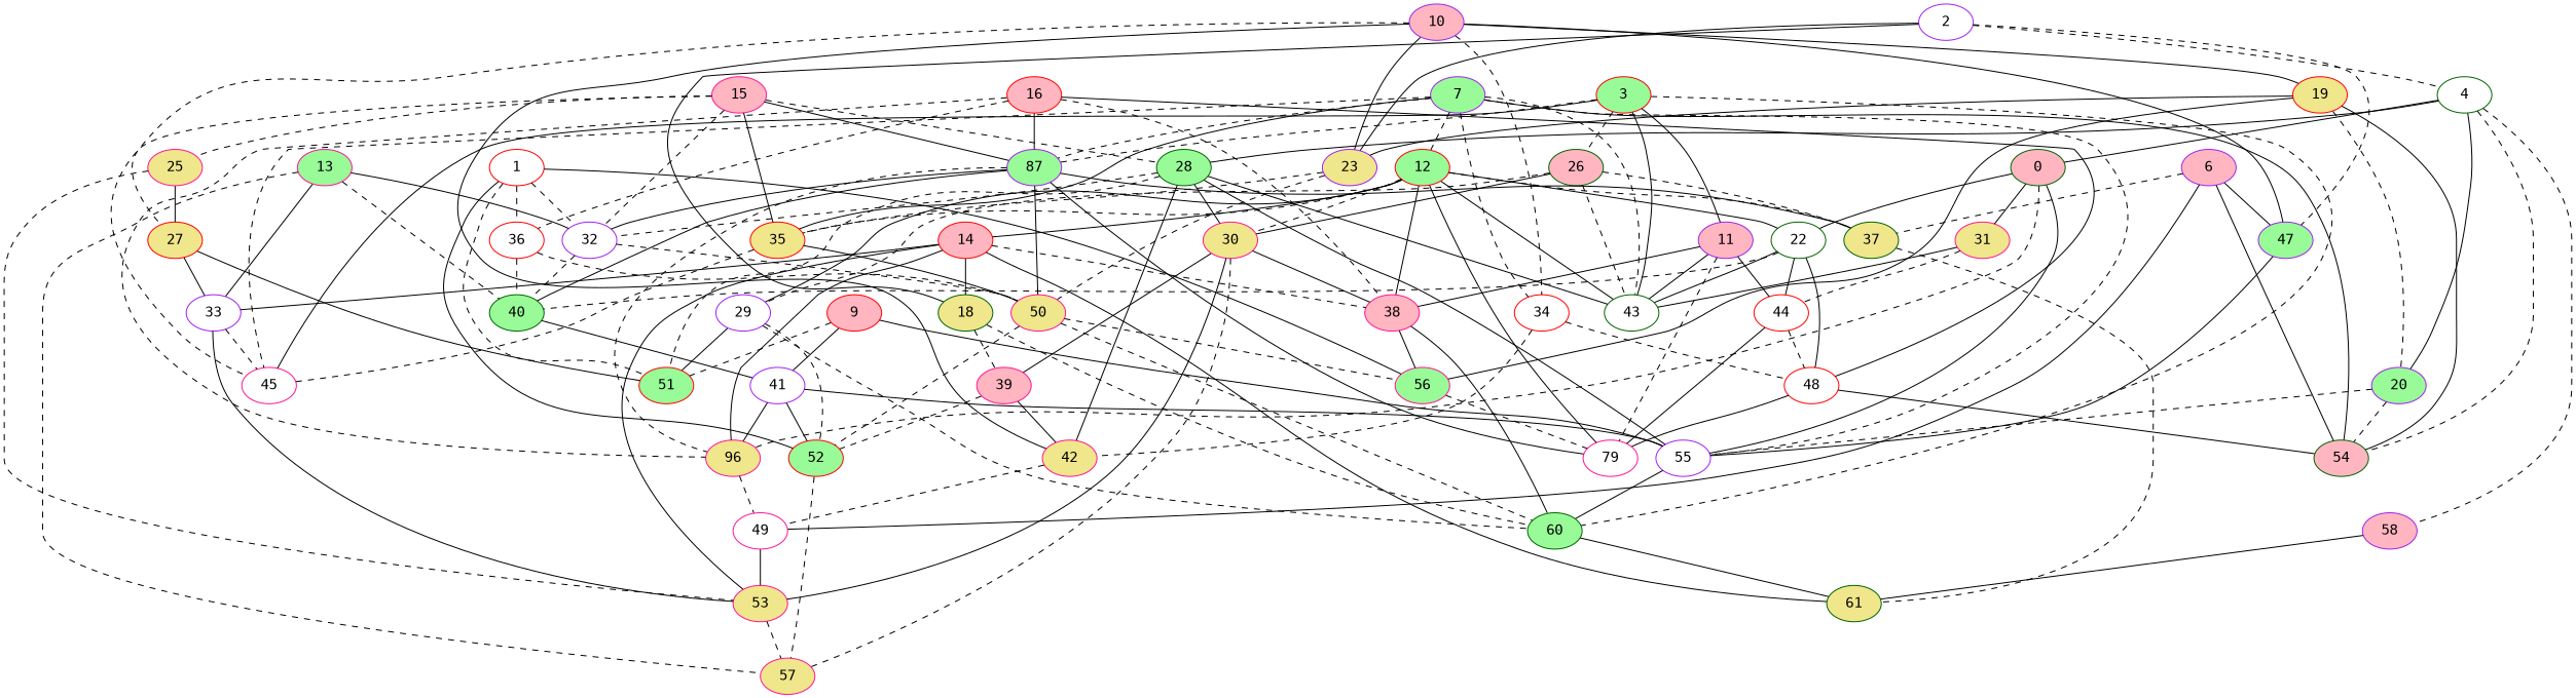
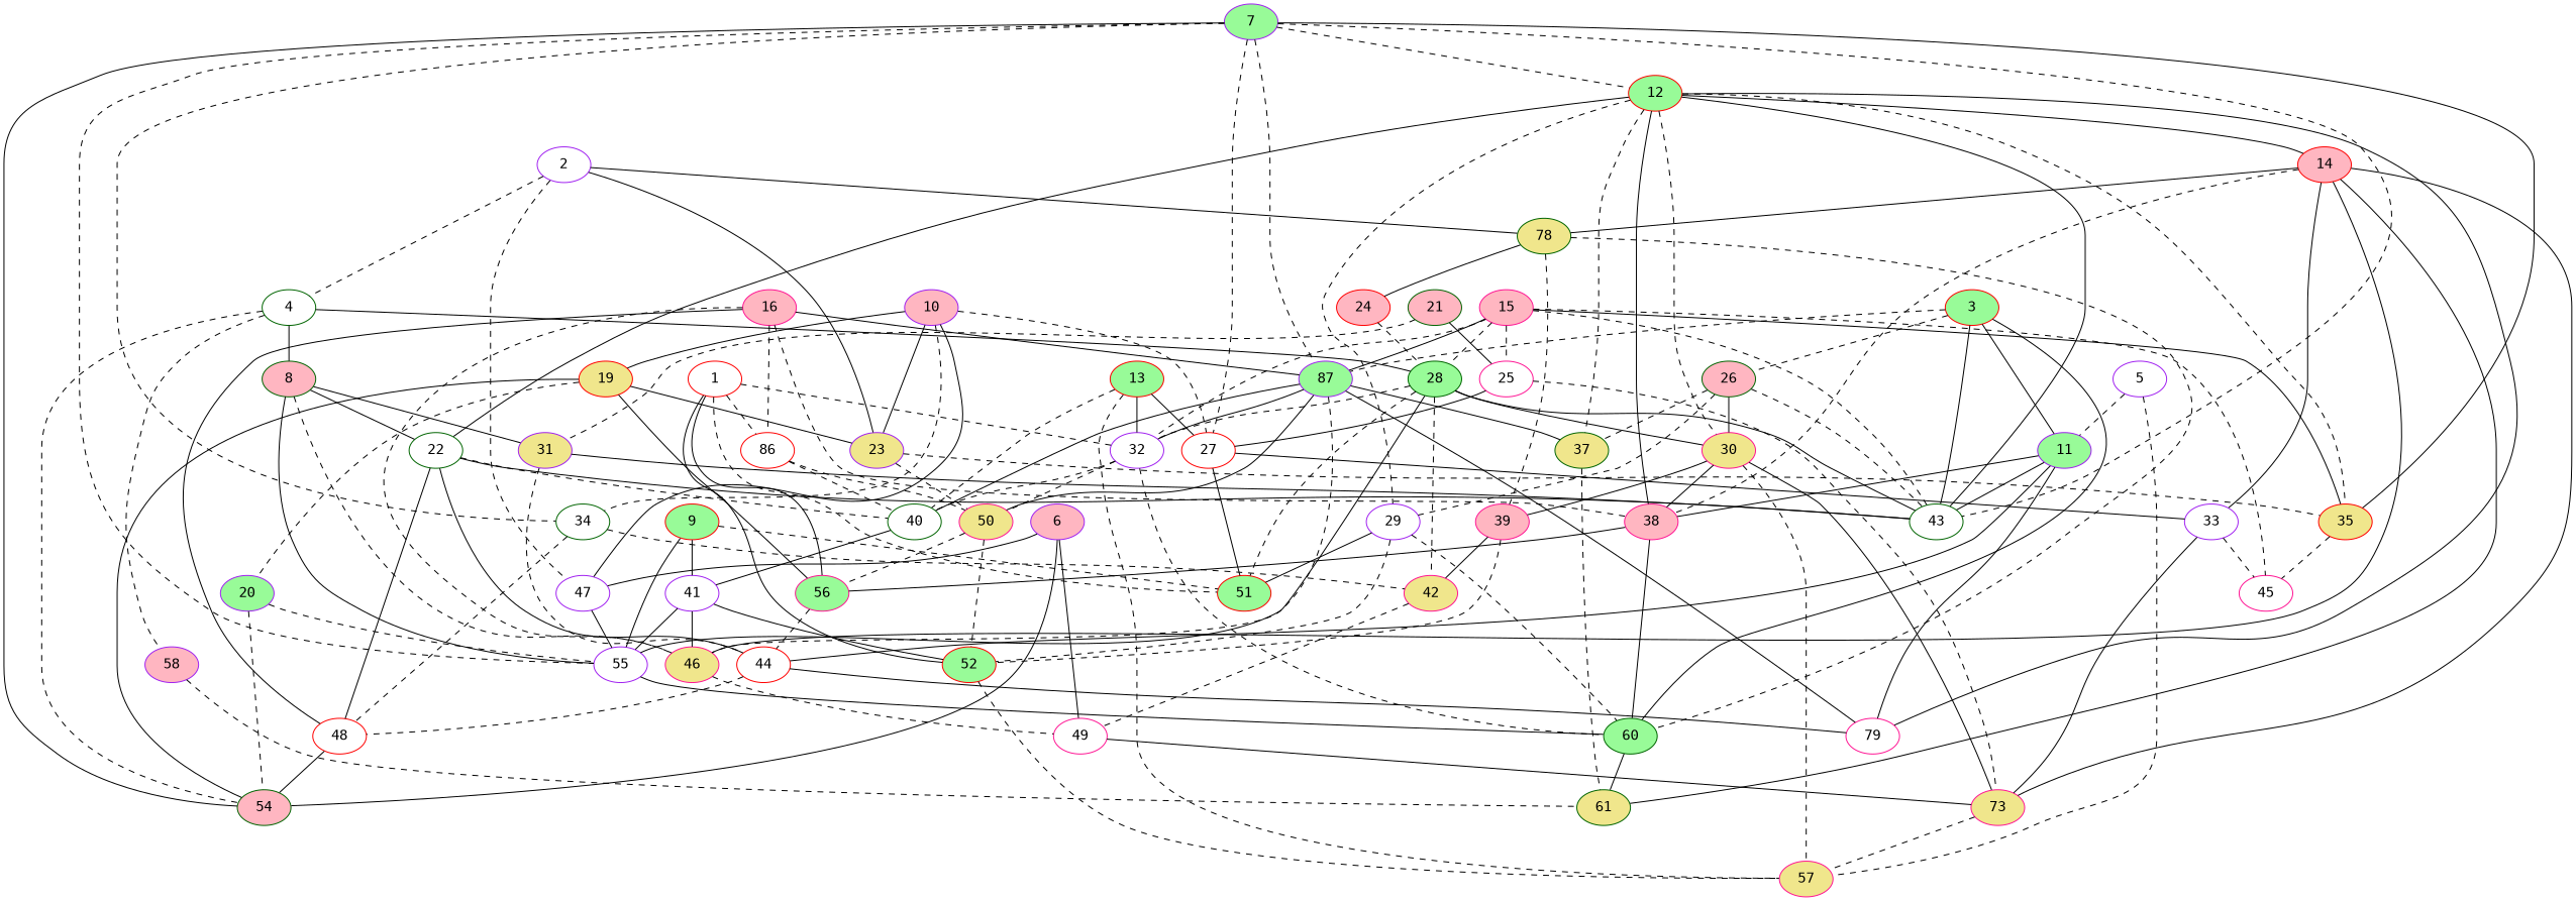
  graph {
    fontname="DejaVu Sans Mono"
    node [color=purple fillcolor=white fontname="DejaVu Sans Mono" style=filled]
    edge [fontname="DejaVu Sans Mono" style=solid weight=1.0]
    32
    1 [color=red]
-   36 [color=red]
+   36 [color=red label=86]
    51 [color=red fillcolor=palegreen]
    52 [color=red fillcolor=palegreen]
    56 [color=deeppink fillcolor=palegreen]
    60 [color=darkgreen fillcolor=palegreen]
-   40 [color=darkgreen fillcolor=palegreen]
+   40 [color=darkgreen]
    50 [color=deeppink fillcolor=khaki]
    57 [color=deeppink fillcolor=khaki]
    n11 [color=deeppink label=79]
    2
    4 [color=darkgreen]
-   18 [color=darkgreen fillcolor=khaki]
+   18 [color=darkgreen fillcolor=khaki label=78]
    23 [fillcolor=khaki]
-   47 [fillcolor=palegreen]
-   8 [color=darkgreen fillcolor=lightpink label=0]
+   47
+   8 [color=darkgreen fillcolor=lightpink]
    20 [fillcolor=palegreen]
    28 [color=darkgreen fillcolor=palegreen]
    54 [color=darkgreen fillcolor=lightpink]
    58 [fillcolor=lightpink]
+   24 [color=red fillcolor=lightpink]
    39 [color=deeppink fillcolor=lightpink]
    35 [color=red fillcolor=khaki]
    55
    3 [color=red fillcolor=palegreen]
-   11 [fillcolor=lightpink]
+   11 [fillcolor=palegreen]
    n28 [fillcolor=palegreen label=87]
    26 [color=darkgreen fillcolor=lightpink]
    43 [color=darkgreen]
    45 [color=deeppink]
    38 [color=deeppink fillcolor=lightpink]
    44 [color=red]
    37 [color=darkgreen fillcolor=khaki]
-   46 [color=deeppink fillcolor=khaki label=96]
+   46 [color=deeppink fillcolor=khaki]
    29
    30 [color=deeppink fillcolor=khaki]
    61 [color=darkgreen fillcolor=khaki]
    22 [color=darkgreen]
-   31 [color=deeppink fillcolor=khaki]
+   31 [fillcolor=khaki]
    42 [color=deeppink fillcolor=khaki]
+   5
    6 [fillcolor=lightpink]
    49 [color=deeppink]
-   53 [color=deeppink fillcolor=khaki]
+   53 [color=deeppink fillcolor=khaki label=73]
    7 [fillcolor=palegreen]
    12 [color=red fillcolor=palegreen]
-   27 [color=red fillcolor=khaki]
-   34 [color=red]
+   27 [color=red]
+   34 [color=darkgreen]
    14 [color=red fillcolor=lightpink]
    33
    48 [color=red]
-   9 [color=red fillcolor=lightpink]
+   9 [color=red fillcolor=palegreen]
    41
    10 [fillcolor=lightpink]
    19 [color=red fillcolor=khaki]
-   13 [color=deeppink fillcolor=palegreen]
+   13 [color=red fillcolor=palegreen]
    15 [color=deeppink fillcolor=lightpink]
-   25 [color=deeppink fillcolor=khaki]
-   16 [color=red fillcolor=lightpink]
-   50 -- 60 [style=dashed]
+   25 [color=deeppink]
+   16 [color=deeppink fillcolor=lightpink]
+   21 [color=darkgreen fillcolor=lightpink]
+   32 -- 60 [style=dashed]
    32 -- 40 [style=dashed weight=2.0]
    32 -- 50 [style=dashed]
    1 -- 32 [style=dashed]
    1 -- 36 [style=dashed]
    1 -- 51 [style=dashed]
    1 -- 52
    1 -- 56
    36 -- 40 [style=dashed]
    36 -- 50 [style=dashed]
    52 -- 57 [style=dashed]
-   56 -- n11 [style=dashed]
+   56 -- 44 [style=dashed]
    60 -- 61
    40 -- 41
    50 -- 52 [style=dashed]
    50 -- 56 [style=dashed]
    2 -- 4 [style=dashed]
    2 -- 18
    2 -- 23
    2 -- 47 [style=dashed]
    4 -- 8
-   4 -- 20
    4 -- 28
    4 -- 54 [style=dashed]
    4 -- 58 [style=dashed]
    18 -- 60 [style=dashed]
+   18 -- 24
    18 -- 39 [style=dashed]
    23 -- 50 [style=dashed]
    23 -- 35 [style=dashed]
    47 -- 55
    8 -- 55
    8 -- 46 [style=dashed]
    8 -- 22
    8 -- 31
    20 -- 54 [style=dashed]
    20 -- 55 [style=dashed]
    28 -- 32 [style=dashed]
    28 -- 51 [style=dashed]
    28 -- 55
    28 -- 43
    28 -- 30
-   28 -- 42
-   58 -- 61
+   28 -- 42 [style=dashed]
+   58 -- 61 [style=dashed]
+   24 -- 28 [style=dashed]
    39 -- 52 [style=dashed]
    39 -- 42
-   35 -- 50
    35 -- 45 [style=dashed]
    55 -- 60
-   3 -- 60 [style=dashed]
+   3 -- 60
    3 -- 11
    3 -- n28 [style=dashed]
    3 -- 26 [style=dashed]
    3 -- 43
-   3 -- 45
-   11 -- n11 [style=dashed]
+   11 -- n11
    11 -- 43
    11 -- 38
    11 -- 44
    n28 -- 32
    n28 -- 40
    n28 -- 50
    n28 -- n11
    n28 -- 37 [weight=2.0]
    n28 -- 46 [style=dashed]
    26 -- 43 [style=dashed]
    26 -- 37 [style=dashed]
    26 -- 29 [style=dashed]
    26 -- 30
    38 -- 56
    38 -- 60
    44 -- n11
    44 -- 48 [style=dashed]
    37 -- 61 [style=dashed]
    46 -- 49 [style=dashed]
    29 -- 51 [weight=2.0]
    29 -- 52 [style=dashed weight=2.0]
    29 -- 60 [style=dashed]
    30 -- 57 [style=dashed]
    30 -- 39
    30 -- 38
    30 -- 53 [weight=2.0]
    22 -- 40 [style=dashed]
    22 -- 43
    22 -- 44 [weight=2.0]
    22 -- 48 [weight=2.0]
    31 -- 43 [weight=2.0]
    31 -- 44 [style=dashed weight=2.0]
    42 -- 49 [style=dashed]
+   5 -- 57 [style=dashed]
+   5 -- 11 [style=dashed]
    6 -- 47
    6 -- 54
-   6 -- 37 [style=dashed]
    6 -- 49
    49 -- 53
    53 -- 57 [style=dashed]
    7 -- 54
    7 -- 35
    7 -- 55 [style=dashed]
    7 -- n28 [style=dashed]
    7 -- 43 [style=dashed]
    7 -- 12 [style=dashed]
-   7 -- 45 [style=dashed]
+   7 -- 27 [style=dashed]
    7 -- 34 [style=dashed]
    12 -- n11
    12 -- 35 [style=dashed]
    12 -- 43
    12 -- 38
    12 -- 37 [style=dashed]
-   12 -- 29
+   12 -- 29 [style=dashed]
    12 -- 30 [style=dashed]
    12 -- 22
    12 -- 14
    27 -- 51
    27 -- 33
    34 -- 42 [style=dashed weight=2.0]
    34 -- 48 [style=dashed weight=3.0]
    14 -- 18
    14 -- 38 [style=dashed]
    14 -- 46
    14 -- 61
    14 -- 53
    14 -- 33
    33 -- 45 [style=dashed]
    33 -- 53
-   48 -- n11
    48 -- 54 [weight=2.0]
    9 -- 51 [style=dashed]
    9 -- 55 [weight=2.0]
    9 -- 41
    41 -- 52
    41 -- 55
    41 -- 46
    10 -- 23
    10 -- 47
-   10 -- 42
    10 -- 27 [style=dashed]
    10 -- 34 [style=dashed]
    10 -- 19
    19 -- 56
    19 -- 23
    19 -- 20 [style=dashed]
    19 -- 54
    13 -- 32
    13 -- 40 [style=dashed]
    13 -- 57 [style=dashed]
-   13 -- 33 [weight=2.0]
+   13 -- 27 [weight=2.0]
    15 -- 32 [style=dashed]
    15 -- 28 [style=dashed]
    15 -- 35
    15 -- n28
+   15 -- 43 [style=dashed]
    15 -- 45 [style=dashed]
    15 -- 25 [style=dashed weight=2.0]
    25 -- 53 [style=dashed]
    25 -- 27
    16 -- 36 [style=dashed]
    16 -- n28
    16 -- 38 [style=dashed]
    16 -- 46 [style=dashed]
    16 -- 48
+   21 -- 31 [style=dashed]
+   21 -- 25
  }
